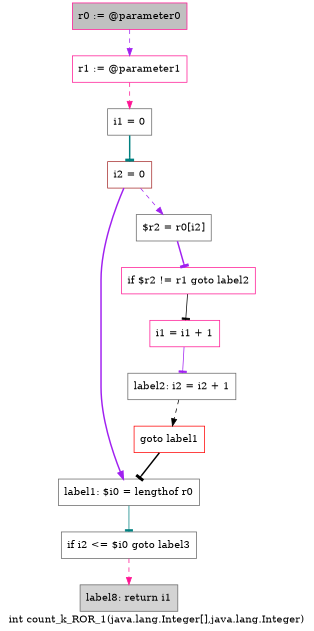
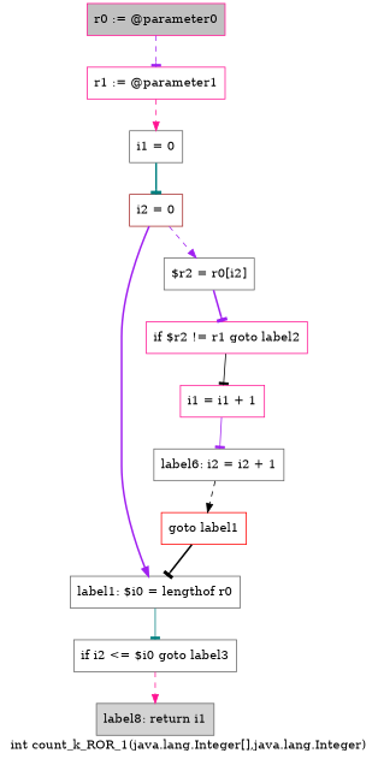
  digraph {
    label="int count_k_ROR_1(java.lang.Integer[],java.lang.Integer)"
    node [color=gray40 shape=box]
    edge [arrowhead=tee color=purple style=dashed]
    n1 [color=deeppink fillcolor=gray label="r0 := @parameter0" style=filled]
    n2 [color=deeppink label="r1 := @parameter1"]
    n3 [label="i1 = 0"]
    n4 [color=brown label="i2 = 0"]
    n5 [label="label1: $i0 = lengthof r0"]
    n6 [label="$r2 = r0[i2]"]
    n7 [label="if i2 <= $i0 goto label3"]
    n8 [fillcolor=lightgray label="label8: return i1" style=filled]
    n9 [color=deeppink label="if $r2 != r1 goto label2"]
    n10 [color=deeppink label="i1 = i1 + 1"]
-   n11 [label="label2: i2 = i2 + 1"]
+   n11 [label="label6: i2 = i2 + 1"]
    n12 [color=red label="goto label1"]
-   n1 -> n2 [arrowhead=normal]
+   n1 -> n2
    n2 -> n3 [arrowhead=normal color=deeppink]
    n3 -> n4 [color=teal style=bold]
    n4 -> n5 [arrowhead=normal style=bold]
    n4 -> n6 [arrowhead=normal]
    n5 -> n7 [color=teal style=solid]
    n6 -> n9 [style=bold]
    n7 -> n8 [arrowhead=normal color=deeppink]
    n9 -> n10 [color=black style=solid]
    n10 -> n11 [style=solid]
    n11 -> n12 [arrowhead=normal color=black]
    n12 -> n5 [color=black style=bold]
  }
